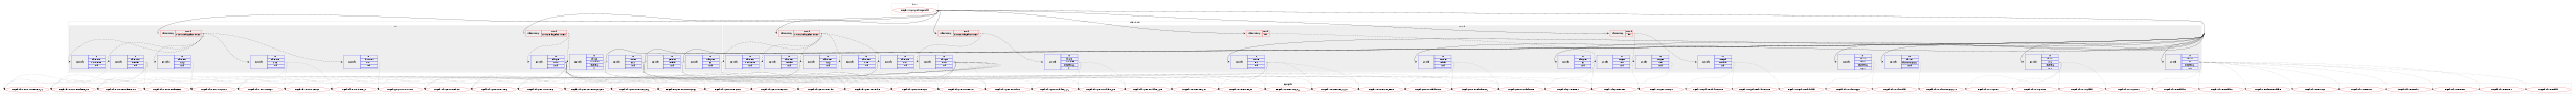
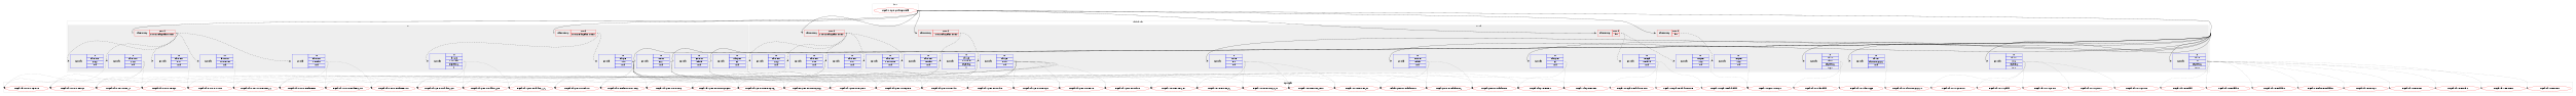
  digraph {
    compound=true
    concentrate=true
    fontname=Helvetica
    fontsize=10
    newrank=true
    rankdir=TB
    ranksep=1.5
    node [color=red fontname=Helvetica fontsize=10]
    edge [arrowhead=vee headport=w style=dotted tailport=e weight=100]
    n1 [label="portage://sys-auth/authenticator-2999" width=4]
    n2 [color=blue label=<<TABLE BORDER="0" CELLBORDER="1" CELLSPACING="0" CELLPADDING="4" WIDTH="220"><TR><TD ROWSPAN="6" CELLPADDING="30">pack_dep</TD></TR><TR><TD WIDTH="110">no</TD></TR><TR><TD>dev-lang</TD></TR><TR><TD>python</TD></TR><TR><TD>none</TD></TR><TR><TD></TD></TR></TABLE>> shape=none]
    n3 [color=blue label=<<TABLE BORDER="0" CELLBORDER="1" CELLSPACING="0" CELLPADDING="4" WIDTH="220"><TR><TD ROWSPAN="6" CELLPADDING="30">pack_dep</TD></TR><TR><TD WIDTH="110">no</TD></TR><TR><TD>dev-lang</TD></TR><TR><TD>python-exec</TD></TR><TR><TD>greaterequal</TD></TR><TR><TD>2</TD></TR></TABLE>> shape=none]
    n4 [label=<<TABLE BORDER="0" CELLBORDER="1" CELLSPACING="0" CELLPADDING="4"><TR><TD ROWSPAN="3" CELLPADDING="10">use_conditional</TD></TR><TR><TD>positive</TD></TR><TR><TD>python_single_target_python3_7</TD></TR></TABLE>> shape=none]
    n5 [color=blue label=<<TABLE BORDER="0" CELLBORDER="1" CELLSPACING="0" CELLPADDING="4" WIDTH="220"><TR><TD ROWSPAN="6" CELLPADDING="30">pack_dep</TD></TR><TR><TD WIDTH="110">no</TD></TR><TR><TD>dev-python</TD></TR><TR><TD>pillow</TD></TR><TR><TD>none</TD></TR><TR><TD></TD></TR></TABLE>> shape=none]
    n6 [color=blue label=<<TABLE BORDER="0" CELLBORDER="1" CELLSPACING="0" CELLPADDING="4" WIDTH="220"><TR><TD ROWSPAN="6" CELLPADDING="30">pack_dep</TD></TR><TR><TD WIDTH="110">no</TD></TR><TR><TD>dev-python</TD></TR><TR><TD>pygobject</TD></TR><TR><TD>none</TD></TR><TR><TD></TD></TR></TABLE>> shape=none]
    n7 [color=blue label=<<TABLE BORDER="0" CELLBORDER="1" CELLSPACING="0" CELLPADDING="4" WIDTH="220"><TR><TD ROWSPAN="6" CELLPADDING="30">pack_dep</TD></TR><TR><TD WIDTH="110">no</TD></TR><TR><TD>dev-python</TD></TR><TR><TD>pyotp</TD></TR><TR><TD>none</TD></TR><TR><TD></TD></TR></TABLE>> shape=none]
    n8 [color=blue label=<<TABLE BORDER="0" CELLBORDER="1" CELLSPACING="0" CELLPADDING="4" WIDTH="220"><TR><TD ROWSPAN="6" CELLPADDING="30">pack_dep</TD></TR><TR><TD WIDTH="110">no</TD></TR><TR><TD>dev-python</TD></TR><TR><TD>python-gnupg</TD></TR><TR><TD>none</TD></TR><TR><TD></TD></TR></TABLE>> shape=none]
    n9 [color=blue label=<<TABLE BORDER="0" CELLBORDER="1" CELLSPACING="0" CELLPADDING="4" WIDTH="220"><TR><TD ROWSPAN="6" CELLPADDING="30">pack_dep</TD></TR><TR><TD WIDTH="110">no</TD></TR><TR><TD>dev-python</TD></TR><TR><TD>pyzbar</TD></TR><TR><TD>none</TD></TR><TR><TD></TD></TR></TABLE>> shape=none]
    n10 [label=<<TABLE BORDER="0" CELLBORDER="1" CELLSPACING="0" CELLPADDING="4"><TR><TD ROWSPAN="3" CELLPADDING="10">use_conditional</TD></TR><TR><TD>positive</TD></TR><TR><TD>python_single_target_python3_7</TD></TR></TABLE>> shape=none]
    n11 [color=blue label=<<TABLE BORDER="0" CELLBORDER="1" CELLSPACING="0" CELLPADDING="4" WIDTH="220"><TR><TD ROWSPAN="6" CELLPADDING="30">pack_dep</TD></TR><TR><TD WIDTH="110">no</TD></TR><TR><TD>x11-apps</TD></TR><TR><TD>xhost</TD></TR><TR><TD>none</TD></TR><TR><TD></TD></TR></TABLE>> shape=none]
    n12 [label=<<TABLE BORDER="0" CELLBORDER="1" CELLSPACING="0" CELLPADDING="4"><TR><TD ROWSPAN="3" CELLPADDING="10">use_conditional</TD></TR><TR><TD>positive</TD></TR><TR><TD>test</TD></TR></TABLE>> shape=none]
    n13 [color=blue label=<<TABLE BORDER="0" CELLBORDER="1" CELLSPACING="0" CELLPADDING="4" WIDTH="220"><TR><TD ROWSPAN="6" CELLPADDING="30">pack_dep</TD></TR><TR><TD WIDTH="110">no</TD></TR><TR><TD>x11-base</TD></TR><TR><TD>xorg-server</TD></TR><TR><TD>none</TD></TR><TR><TD></TD></TR></TABLE>> shape=none]
    n14 [color=blue label=<<TABLE BORDER="0" CELLBORDER="1" CELLSPACING="0" CELLPADDING="4" WIDTH="220"><TR><TD ROWSPAN="6" CELLPADDING="30">pack_dep</TD></TR><TR><TD WIDTH="110">no</TD></TR><TR><TD>x11-apps</TD></TR><TR><TD>xhost</TD></TR><TR><TD>none</TD></TR><TR><TD></TD></TR></TABLE>> shape=none]
    n15 [label=<<TABLE BORDER="0" CELLBORDER="1" CELLSPACING="0" CELLPADDING="4"><TR><TD ROWSPAN="3" CELLPADDING="10">use_conditional</TD></TR><TR><TD>positive</TD></TR><TR><TD>test</TD></TR></TABLE>> shape=none]
    n16 [color=blue label=<<TABLE BORDER="0" CELLBORDER="1" CELLSPACING="0" CELLPADDING="4" WIDTH="220"><TR><TD ROWSPAN="6" CELLPADDING="30">pack_dep</TD></TR><TR><TD WIDTH="110">no</TD></TR><TR><TD>app-crypt</TD></TR><TR><TD>libsecret</TD></TR><TR><TD>none</TD></TR><TR><TD></TD></TR></TABLE>> shape=none]
    n17 [color=blue label=<<TABLE BORDER="0" CELLBORDER="1" CELLSPACING="0" CELLPADDING="4" WIDTH="220"><TR><TD ROWSPAN="6" CELLPADDING="30">pack_dep</TD></TR><TR><TD WIDTH="110">no</TD></TR><TR><TD>dev-util</TD></TR><TR><TD>meson</TD></TR><TR><TD>greaterequal</TD></TR><TR><TD>0.54.0</TD></TR></TABLE>> shape=none]
    n18 [color=blue label=<<TABLE BORDER="0" CELLBORDER="1" CELLSPACING="0" CELLPADDING="4" WIDTH="220"><TR><TD ROWSPAN="6" CELLPADDING="30">pack_dep</TD></TR><TR><TD WIDTH="110">no</TD></TR><TR><TD>dev-util</TD></TR><TR><TD>meson-format-array</TD></TR><TR><TD>none</TD></TR><TR><TD></TD></TR></TABLE>> shape=none]
    n19 [color=blue label=<<TABLE BORDER="0" CELLBORDER="1" CELLSPACING="0" CELLPADDING="4" WIDTH="220"><TR><TD ROWSPAN="6" CELLPADDING="30">pack_dep</TD></TR><TR><TD WIDTH="110">no</TD></TR><TR><TD>dev-util</TD></TR><TR><TD>ninja</TD></TR><TR><TD>greaterequal</TD></TR><TR><TD>1.8.2</TD></TR></TABLE>> shape=none]
    n20 [color=blue label=<<TABLE BORDER="0" CELLBORDER="1" CELLSPACING="0" CELLPADDING="4" WIDTH="220"><TR><TD ROWSPAN="6" CELLPADDING="30">pack_dep</TD></TR><TR><TD WIDTH="110">no</TD></TR><TR><TD>dev-vcs</TD></TR><TR><TD>git</TD></TR><TR><TD>greaterequal</TD></TR><TR><TD>1.8.2.1</TD></TR></TABLE>> shape=none]
    n21 [color=blue label=<<TABLE BORDER="0" CELLBORDER="1" CELLSPACING="0" CELLPADDING="4" WIDTH="220"><TR><TD ROWSPAN="6" CELLPADDING="30">pack_dep</TD></TR><TR><TD WIDTH="110">no</TD></TR><TR><TD>media-libs</TD></TR><TR><TD>gd</TD></TR><TR><TD>none</TD></TR><TR><TD></TD></TR></TABLE>> shape=none]
    n22 [color=blue label=<<TABLE BORDER="0" CELLBORDER="1" CELLSPACING="0" CELLPADDING="4" WIDTH="220"><TR><TD ROWSPAN="6" CELLPADDING="30">pack_dep</TD></TR><TR><TD WIDTH="110">no</TD></TR><TR><TD>x11-libs</TD></TR><TR><TD>gtk+</TD></TR><TR><TD>none</TD></TR><TR><TD></TD></TR></TABLE>> shape=none]
    n23 [color=blue label=<<TABLE BORDER="0" CELLBORDER="1" CELLSPACING="0" CELLPADDING="4" WIDTH="220"><TR><TD ROWSPAN="6" CELLPADDING="30">pack_dep</TD></TR><TR><TD WIDTH="110">no</TD></TR><TR><TD>dev-lang</TD></TR><TR><TD>python</TD></TR><TR><TD>none</TD></TR><TR><TD></TD></TR></TABLE>> shape=none]
    n24 [color=blue label=<<TABLE BORDER="0" CELLBORDER="1" CELLSPACING="0" CELLPADDING="4" WIDTH="220"><TR><TD ROWSPAN="6" CELLPADDING="30">pack_dep</TD></TR><TR><TD WIDTH="110">no</TD></TR><TR><TD>dev-lang</TD></TR><TR><TD>python-exec</TD></TR><TR><TD>greaterequal</TD></TR><TR><TD>2</TD></TR></TABLE>> shape=none]
    n25 [label=<<TABLE BORDER="0" CELLBORDER="1" CELLSPACING="0" CELLPADDING="4"><TR><TD ROWSPAN="3" CELLPADDING="10">use_conditional</TD></TR><TR><TD>positive</TD></TR><TR><TD>python_single_target_python3_7</TD></TR></TABLE>> shape=none]
    n26 [color=blue label=<<TABLE BORDER="0" CELLBORDER="1" CELLSPACING="0" CELLPADDING="4" WIDTH="220"><TR><TD ROWSPAN="6" CELLPADDING="30">pack_dep</TD></TR><TR><TD WIDTH="110">no</TD></TR><TR><TD>dev-python</TD></TR><TR><TD>pillow</TD></TR><TR><TD>none</TD></TR><TR><TD></TD></TR></TABLE>> shape=none]
    n27 [color=blue label=<<TABLE BORDER="0" CELLBORDER="1" CELLSPACING="0" CELLPADDING="4" WIDTH="220"><TR><TD ROWSPAN="6" CELLPADDING="30">pack_dep</TD></TR><TR><TD WIDTH="110">no</TD></TR><TR><TD>dev-python</TD></TR><TR><TD>pygobject</TD></TR><TR><TD>none</TD></TR><TR><TD></TD></TR></TABLE>> shape=none]
    n28 [color=blue label=<<TABLE BORDER="0" CELLBORDER="1" CELLSPACING="0" CELLPADDING="4" WIDTH="220"><TR><TD ROWSPAN="6" CELLPADDING="30">pack_dep</TD></TR><TR><TD WIDTH="110">no</TD></TR><TR><TD>dev-python</TD></TR><TR><TD>pyotp</TD></TR><TR><TD>none</TD></TR><TR><TD></TD></TR></TABLE>> shape=none]
    n29 [color=blue label=<<TABLE BORDER="0" CELLBORDER="1" CELLSPACING="0" CELLPADDING="4" WIDTH="220"><TR><TD ROWSPAN="6" CELLPADDING="30">pack_dep</TD></TR><TR><TD WIDTH="110">no</TD></TR><TR><TD>dev-python</TD></TR><TR><TD>python-gnupg</TD></TR><TR><TD>none</TD></TR><TR><TD></TD></TR></TABLE>> shape=none]
    n30 [color=blue label=<<TABLE BORDER="0" CELLBORDER="1" CELLSPACING="0" CELLPADDING="4" WIDTH="220"><TR><TD ROWSPAN="6" CELLPADDING="30">pack_dep</TD></TR><TR><TD WIDTH="110">no</TD></TR><TR><TD>dev-python</TD></TR><TR><TD>pyzbar</TD></TR><TR><TD>none</TD></TR><TR><TD></TD></TR></TABLE>> shape=none]
    n31 [label=<<TABLE BORDER="0" CELLBORDER="1" CELLSPACING="0" CELLPADDING="4"><TR><TD ROWSPAN="3" CELLPADDING="10">use_conditional</TD></TR><TR><TD>positive</TD></TR><TR><TD>python_single_target_python3_7</TD></TR></TABLE>> shape=none]
    n32 [color=blue label=<<TABLE BORDER="0" CELLBORDER="1" CELLSPACING="0" CELLPADDING="4" WIDTH="220"><TR><TD ROWSPAN="6" CELLPADDING="30">pack_dep</TD></TR><TR><TD WIDTH="110">no</TD></TR><TR><TD>x11-libs</TD></TR><TR><TD>gtk+</TD></TR><TR><TD>none</TD></TR><TR><TD></TD></TR></TABLE>> shape=none]
    n33 [color=blue label=<<TABLE BORDER="0" CELLBORDER="1" CELLSPACING="0" CELLPADDING="4" WIDTH="220"><TR><TD ROWSPAN="6" CELLPADDING="30">pack_dep</TD></TR><TR><TD WIDTH="110">no</TD></TR><TR><TD>app-crypt</TD></TR><TR><TD>libsecret</TD></TR><TR><TD>none</TD></TR><TR><TD></TD></TR></TABLE>> shape=none]
    n34 [color=blue label=<<TABLE BORDER="0" CELLBORDER="1" CELLSPACING="0" CELLPADDING="4" WIDTH="220"><TR><TD ROWSPAN="6" CELLPADDING="30">pack_dep</TD></TR><TR><TD WIDTH="110">no</TD></TR><TR><TD>media-libs</TD></TR><TR><TD>gd</TD></TR><TR><TD>none</TD></TR><TR><TD></TD></TR></TABLE>> shape=none]
    n35 [label="portage://dev-lang/python-3.9.1-r1" width=4]
    n36 [label="portage://dev-lang/python-3.9.0-r1" width=4]
    n37 [label="portage://dev-lang/python-3.8.7-r1" width=4]
    n38 [label="portage://dev-lang/python-3.8.6-r1" width=4]
    n39 [label="portage://dev-lang/python-3.7.9-r2" width=4]
    n40 [label="portage://dev-lang/python-3.7.9-r1" width=4]
    n41 [label="portage://dev-lang/python-3.6.12-r2" width=4]
    n42 [label="portage://dev-lang/python-3.6.12-r1" width=4]
    n43 [label="portage://git-lang/python-3.10.0_alpha5" width=4]
    n44 [label="portage://dev-lang/python-3.10.0_alpha4" width=4]
    n45 [label="portage://dev-lang/python-3.10.0_alpha3-r1" width=4]
    n46 [label="portage://dev-lang/python-2.7.18-r6" width=4]
-   n47 [label="portage://dev-lang/python-2.7.18-r5" width=4]
+   n47 [label="portage://dev-pygobject/python-2.7.18-r5" width=4]
    n48 [label="portage://dev-lang/python-exec-2.4.4-r4" width=4]
    n49 [label="portage://dev-lang/python-exec-2.4.6-r3" width=4]
    n50 [label="portage://dev-lang/python-exec-2.4.6-r2" width=4]
-   n51 [label="portage://alpha-python/pillow-8.1.0" width=4]
+   n51 [label="portage://dev-python/pillow-8.1.0" width=4]
    n52 [label="portage://dev-python/pygobject-3.88.0" width=4]
    n53 [label="portage://dev-python/pygobject-3.37.1-r1" width=4]
    n54 [label="portage://dev-python/pygobject-3.34.0-r1" width=4]
    n55 [label="portage://dev-python/pyotp-2.6.0" width=4]
    n56 [label="portage://dev-python/pyotp-2.5.1" width=4]
    n57 [label="portage://dev-python/pyotp-2.4.1" width=4]
    n58 [label="portage://dev-python/python-gnupg-0.4.6" width=4]
    n59 [label="portage://dev-python/pyzbar-0.1.8" width=4]
    n60 [label="portage://x11-apps/xhost-1.6.8" width=4]
    n61 [label="portage://x11-base/xorg-server-9999" width=4]
    n62 [label="portage://x11-base/xorg-server-1.20.10-r3" width=4]
    n63 [label="portage://x11-base/xorg-server-1.20.10-r2" width=4]
    n64 [label="portage://app-crypt/libsecret-0.23.4" width=4]
-   n65 [label="portage://app-crypt/libsecret-0.20.3" width=4]
+   n65 [label="libsecret://app-crypt/libsecret-0.20.3" width=4]
    n66 [label="portage://app-crypt/libsecret-0.20.2" width=4]
    n67 [label="portage://dev-util/meson-9999" width=4]
    n68 [label="portage://dev-util/meson-0.55.3" width=4]
    n69 [label="portage://dev-util/meson-format-array-0" width=4]
    n70 [label="portage://dev-util/ninja-9999" width=4]
+   n71 [label="portage://dev-util/ninja-1.10.2-r1" width=4]
    n72 [label="portage://dev-util/ninja-1.10.2" width=4]
    n73 [label="portage://dev-util/ninja-1.10.1" width=4]
    n74 [label="portage://dev-util/ninja-1.10.0" width=4]
    n75 [label="portage://pygobject-vcs/git-9999-r3" width=4]
    n76 [label="portage://dev-vcs/git-9999-r2" width=4]
    n77 [label="portage://dev-vcs/git-9999-r1" width=4]
    n78 [label="portage://dev-vcs/git-9999" width=4]
    n79 [label="portage://dev-vcs/git-2.30.1" width=4]
    n80 [label="portage://dev-vcs/git-2.30.0" width=4]
    n81 [label="portage://dev-vcs/git-2.29.2" width=4]
    n82 [label="portage://dev-vcs/git-2.28.0" width=4]
    n83 [label="portage://dev-vcs/git-7.26.2" width=4]
    n84 [label="portage://media-libs/gd-2.3.1" width=4]
    n85 [label="portage://media-libs/gd-2.3.0" width=4]
    n86 [label="portage://x11-libs/gtk+-3.24.24-r1" width=4]
    n87 [label="portage://x11-libs/gtk+-3.24.24" width=4]
    n88 [label="portage://x11-libs/gtk+-3.24.22" width=4]
    n89 [label="portage://x11-libs/gtk+-3.24.20" width=4]
    n90 [label="portage://x11-libs/gtk+-2.24.32-r1" width=4]
    subgraph cluster_1 {
      color=gray
      label=<<i>ebuild</i>>
      rank=same
      n1
    }
    subgraph cluster_2 {
      color=gray
      label=<<i>dependencies</i>>
      subgraph cluster_3 {
        color=gray
        fillcolor="#eeeeee"
        label=<<i>compile</i>>
        style=filled
        subgraph sub_4 {
          color=gray
          fillcolor="#eeeeee"
          label=<<i>compile</i>>
          style=filled
          n4
          subgraph sub_5 {
            color=gray
            fillcolor="#eeeeee"
            label=<<i>compile</i>>
            style=filled
            n2
          }
          subgraph sub_6 {
            color=gray
            fillcolor="#eeeeee"
            label=<<i>compile</i>>
            style=filled
            n3
          }
        }
        subgraph sub_7 {
          color=gray
          fillcolor="#eeeeee"
          label=<<i>compile</i>>
          style=filled
          n10
          subgraph sub_8 {
            color=gray
            fillcolor="#eeeeee"
            label=<<i>compile</i>>
            style=filled
            n5
          }
          subgraph sub_9 {
            color=gray
            fillcolor="#eeeeee"
            label=<<i>compile</i>>
            style=filled
            n6
          }
          subgraph sub_10 {
            color=gray
            fillcolor="#eeeeee"
            label=<<i>compile</i>>
            style=filled
            n7
          }
          subgraph sub_11 {
            color=gray
            fillcolor="#eeeeee"
            label=<<i>compile</i>>
            style=filled
            n8
          }
          subgraph sub_12 {
            color=gray
            fillcolor="#eeeeee"
            label=<<i>compile</i>>
            style=filled
            n9
          }
        }
        subgraph sub_13 {
          color=gray
          fillcolor="#eeeeee"
          label=<<i>compile</i>>
          style=filled
          n12
          subgraph sub_14 {
            color=gray
            fillcolor="#eeeeee"
            label=<<i>compile</i>>
            style=filled
            n11
          }
        }
        subgraph sub_15 {
          color=gray
          fillcolor="#eeeeee"
          label=<<i>compile</i>>
          style=filled
          n15
          subgraph sub_16 {
            color=gray
            fillcolor="#eeeeee"
            label=<<i>compile</i>>
            style=filled
            n13
          }
          subgraph sub_17 {
            color=gray
            fillcolor="#eeeeee"
            label=<<i>compile</i>>
            style=filled
            n14
          }
        }
        subgraph sub_18 {
          color=gray
          fillcolor="#eeeeee"
          label=<<i>compile</i>>
          style=filled
          n16
        }
        subgraph sub_19 {
          color=gray
          fillcolor="#eeeeee"
          label=<<i>compile</i>>
          style=filled
          n17
        }
        subgraph sub_20 {
          color=gray
          fillcolor="#eeeeee"
          label=<<i>compile</i>>
          style=filled
          n18
        }
        subgraph sub_21 {
          color=gray
          fillcolor="#eeeeee"
          label=<<i>compile</i>>
          style=filled
          n19
        }
        subgraph sub_22 {
          color=gray
          fillcolor="#eeeeee"
          label=<<i>compile</i>>
          style=filled
          n20
        }
        subgraph sub_23 {
          color=gray
          fillcolor="#eeeeee"
          label=<<i>compile</i>>
          style=filled
          n21
        }
        subgraph sub_24 {
          color=gray
          fillcolor="#eeeeee"
          label=<<i>compile</i>>
          style=filled
          n22
        }
      }
      subgraph cluster_25 {
        color=gray
        fillcolor="#eeeeee"
        label=<<i>compile and run</i>>
        style=filled
      }
      subgraph cluster_26 {
        color=gray
        fillcolor="#eeeeee"
        label=<<i>run</i>>
        style=filled
        subgraph sub_27 {
          color=gray
          fillcolor="#eeeeee"
          label=<<i>run</i>>
          style=filled
          n25
          subgraph sub_28 {
            color=gray
            fillcolor="#eeeeee"
            label=<<i>run</i>>
            style=filled
            n23
          }
          subgraph sub_29 {
            color=gray
            fillcolor="#eeeeee"
            label=<<i>run</i>>
            style=filled
            n24
          }
        }
        subgraph sub_30 {
          color=gray
          fillcolor="#eeeeee"
          label=<<i>run</i>>
          style=filled
          n31
          subgraph sub_31 {
            color=gray
            fillcolor="#eeeeee"
            label=<<i>run</i>>
            style=filled
            n26
          }
          subgraph sub_32 {
            color=gray
            fillcolor="#eeeeee"
            label=<<i>run</i>>
            style=filled
            n27
          }
          subgraph sub_33 {
            color=gray
            fillcolor="#eeeeee"
            label=<<i>run</i>>
            style=filled
            n28
          }
          subgraph sub_34 {
            color=gray
            fillcolor="#eeeeee"
            label=<<i>run</i>>
            style=filled
            n29
          }
          subgraph sub_35 {
            color=gray
            fillcolor="#eeeeee"
            label=<<i>run</i>>
            style=filled
            n30
          }
        }
        subgraph sub_36 {
          color=gray
          fillcolor="#eeeeee"
          label=<<i>run</i>>
          style=filled
          n32
        }
        subgraph sub_37 {
          color=gray
          fillcolor="#eeeeee"
          label=<<i>run</i>>
          style=filled
          n33
        }
        subgraph sub_38 {
          color=gray
          fillcolor="#eeeeee"
          label=<<i>run</i>>
          style=filled
          n34
        }
      }
    }
    subgraph cluster_39 {
      color=gray
      label=<<i>candidates</i>>
      rank=same
      subgraph sub_40 {
        color=black
        label=<<i>candidates</i>>
        nodesep=1
        rank=same
        n35
        n36
        n37
        n38
        n39
        n40
        n41
        n42
        n43
        n44
        n45
        n46
        n47
      }
      subgraph sub_41 {
        color=black
        label=<<i>candidates</i>>
        nodesep=1
        rank=same
        n48
        n49
        n50
      }
      subgraph sub_42 {
        color=black
        label=<<i>candidates</i>>
        nodesep=1
        rank=same
        n51
      }
      subgraph sub_43 {
        color=black
        label=<<i>candidates</i>>
        nodesep=1
        rank=same
        n52
        n53
        n54
      }
      subgraph sub_44 {
        color=black
        label=<<i>candidates</i>>
        nodesep=1
        rank=same
        n55
        n56
        n57
      }
      subgraph sub_45 {
        color=black
        label=<<i>candidates</i>>
        nodesep=1
        rank=same
        n58
      }
      subgraph sub_46 {
        color=black
        label=<<i>candidates</i>>
        nodesep=1
        rank=same
        n59
      }
      subgraph sub_47 {
        color=black
        label=<<i>candidates</i>>
        nodesep=1
        rank=same
        n60
      }
      subgraph sub_48 {
        color=black
        label=<<i>candidates</i>>
        nodesep=1
        rank=same
        n61
        n62
        n63
      }
      subgraph sub_49 {
        color=black
        label=<<i>candidates</i>>
        nodesep=1
        rank=same
        n60
      }
      subgraph sub_50 {
        color=black
        label=<<i>candidates</i>>
        nodesep=1
        rank=same
        n64
        n65
        n66
      }
      subgraph sub_51 {
        color=black
        label=<<i>candidates</i>>
        nodesep=1
        rank=same
        n67
        n68
      }
      subgraph sub_52 {
        color=black
        label=<<i>candidates</i>>
        nodesep=1
        rank=same
        n69
      }
      subgraph sub_53 {
        color=black
        label=<<i>candidates</i>>
        nodesep=1
        rank=same
        n70
+       n71
        n72
        n73
        n74
      }
      subgraph sub_54 {
        color=black
        label=<<i>candidates</i>>
        nodesep=1
        rank=same
        n75
        n76
        n77
        n78
        n79
        n80
        n81
        n82
        n83
      }
      subgraph sub_55 {
        color=black
        label=<<i>candidates</i>>
        nodesep=1
        rank=same
        n84
        n85
      }
      subgraph sub_56 {
        color=black
        label=<<i>candidates</i>>
        nodesep=1
        rank=same
        n86
        n87
        n88
        n89
        n90
      }
      subgraph sub_57 {
        color=black
        label=<<i>candidates</i>>
        nodesep=1
        rank=same
        n35
        n36
        n37
        n38
        n39
        n40
        n41
        n42
        n43
        n44
        n45
        n46
        n47
      }
      subgraph sub_58 {
        color=black
        label=<<i>candidates</i>>
        nodesep=1
        rank=same
        n48
        n49
        n50
      }
      subgraph sub_59 {
        color=black
        label=<<i>candidates</i>>
        nodesep=1
        rank=same
        n58
      }
      subgraph sub_60 {
        color=black
        label=<<i>candidates</i>>
        nodesep=1
        rank=same
        n51
      }
      subgraph sub_61 {
        color=black
        label=<<i>candidates</i>>
        nodesep=1
        rank=same
        n52
        n53
        n54
      }
      subgraph sub_62 {
        color=black
        label=<<i>candidates</i>>
        nodesep=1
        rank=same
        n55
        n56
        n57
      }
      subgraph sub_63 {
        color=black
        label=<<i>candidates</i>>
        nodesep=1
        rank=same
        n59
      }
      subgraph sub_64 {
        color=black
        label=<<i>candidates</i>>
        nodesep=1
        rank=same
        n64
        n65
        n66
      }
      subgraph sub_65 {
        color=black
        label=<<i>candidates</i>>
        nodesep=1
        rank=same
        n84
        n85
      }
      subgraph sub_66 {
        color=black
        label=<<i>candidates</i>>
        nodesep=1
        rank=same
        n86
        n87
        n88
        n89
        n90
      }
    }
    n1 -> n4 [style=solid weight=20]
    n1 -> n10 [style=solid weight=20]
    n1 -> n12 [style=solid weight=20]
    n1 -> n15 [style=solid weight=20]
    n1 -> n16 [style=solid weight=20]
    n1 -> n17 [style=solid weight=20]
    n1 -> n18 [style=solid weight=20]
    n1 -> n19 [style=solid weight=20]
    n1 -> n20 [style=solid weight=20]
    n1 -> n21 [style=solid weight=20]
    n1 -> n22 [style=solid weight=20]
    n1 -> n25 [arrowhead=odot style=solid weight=20]
    n1 -> n31 [arrowhead=odot style=solid weight=20]
    n1 -> n32 [arrowhead=odot style=solid weight=20]
    n1 -> n33 [arrowhead=odot style=solid weight=20]
    n1 -> n34 [arrowhead=odot style=solid weight=20]
    n2 -> n35
    n2 -> n36
    n2 -> n37
    n2 -> n38
    n2 -> n39
    n2 -> n40
    n2 -> n41
    n2 -> n42
    n2 -> n43
    n2 -> n44
    n2 -> n45
    n2 -> n46
    n2 -> n47
    n3 -> n48
    n3 -> n49
    n3 -> n50
    n4 -> n2 [style=dashed weight=20]
    n4 -> n3 [style=dashed weight=20]
    n5 -> n51
    n6 -> n52
    n6 -> n53
    n6 -> n54
    n7 -> n55
    n7 -> n56
    n7 -> n57
    n8 -> n58
    n9 -> n59
    n10 -> n5 [style=dashed weight=20]
    n10 -> n6 [style=dashed weight=20]
    n10 -> n7 [style=dashed weight=20]
    n10 -> n8 [style=dashed weight=20]
    n10 -> n9 [style=dashed weight=20]
    n11 -> n60
    n12 -> n11 [style=dashed weight=20]
    n13 -> n61
    n13 -> n62
    n13 -> n63
    n14 -> n60
    n15 -> n13 [style=dashed weight=20]
    n15 -> n14 [style=dashed weight=20]
    n16 -> n64
    n16 -> n65
    n16 -> n66
    n17 -> n67
    n17 -> n68
    n18 -> n69
    n19 -> n70
+   n19 -> n71
    n19 -> n72
    n19 -> n73
    n19 -> n74
    n20 -> n75
    n20 -> n76
    n20 -> n77
    n20 -> n78
    n20 -> n79
    n20 -> n80
    n20 -> n81
    n20 -> n82
    n20 -> n83
    n21 -> n84
    n21 -> n85
    n22 -> n86
    n22 -> n87
    n22 -> n88
    n22 -> n89
    n22 -> n90
    n23 -> n35
    n23 -> n36
    n23 -> n37
    n23 -> n38
    n23 -> n39
    n23 -> n40
    n23 -> n41
    n23 -> n42
    n23 -> n43
    n23 -> n44
    n23 -> n45
    n23 -> n46
    n23 -> n47
    n24 -> n48
    n24 -> n49
    n24 -> n50
    n25 -> n23 [style=dashed weight=20]
    n25 -> n24 [style=dashed weight=20]
    n26 -> n51
    n27 -> n52
    n27 -> n53
    n27 -> n54
    n28 -> n55
    n28 -> n56
    n28 -> n57
    n29 -> n58
    n30 -> n59
    n31 -> n26 [style=dashed weight=20]
    n31 -> n27 [style=dashed weight=20]
    n31 -> n28 [style=dashed weight=20]
    n31 -> n29 [style=dashed weight=20]
    n31 -> n30 [style=dashed weight=20]
    n32 -> n86
    n32 -> n87
    n32 -> n88
    n32 -> n89
    n32 -> n90
    n33 -> n64
    n33 -> n65
    n33 -> n66
    n34 -> n84
    n34 -> n85
  }
